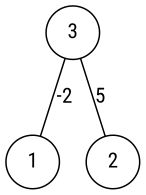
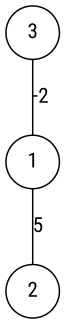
  graph {
    fontname="Roboto Condensed"
    node [fontname="Roboto Condensed" shape=circle]
    edge [fontname="Roboto Condensed"]
    3
    1
    2
    3 -- 1 [label=-2]
-   3 -- 2 [label=5]
+   1 -- 2 [label=5]
  }
